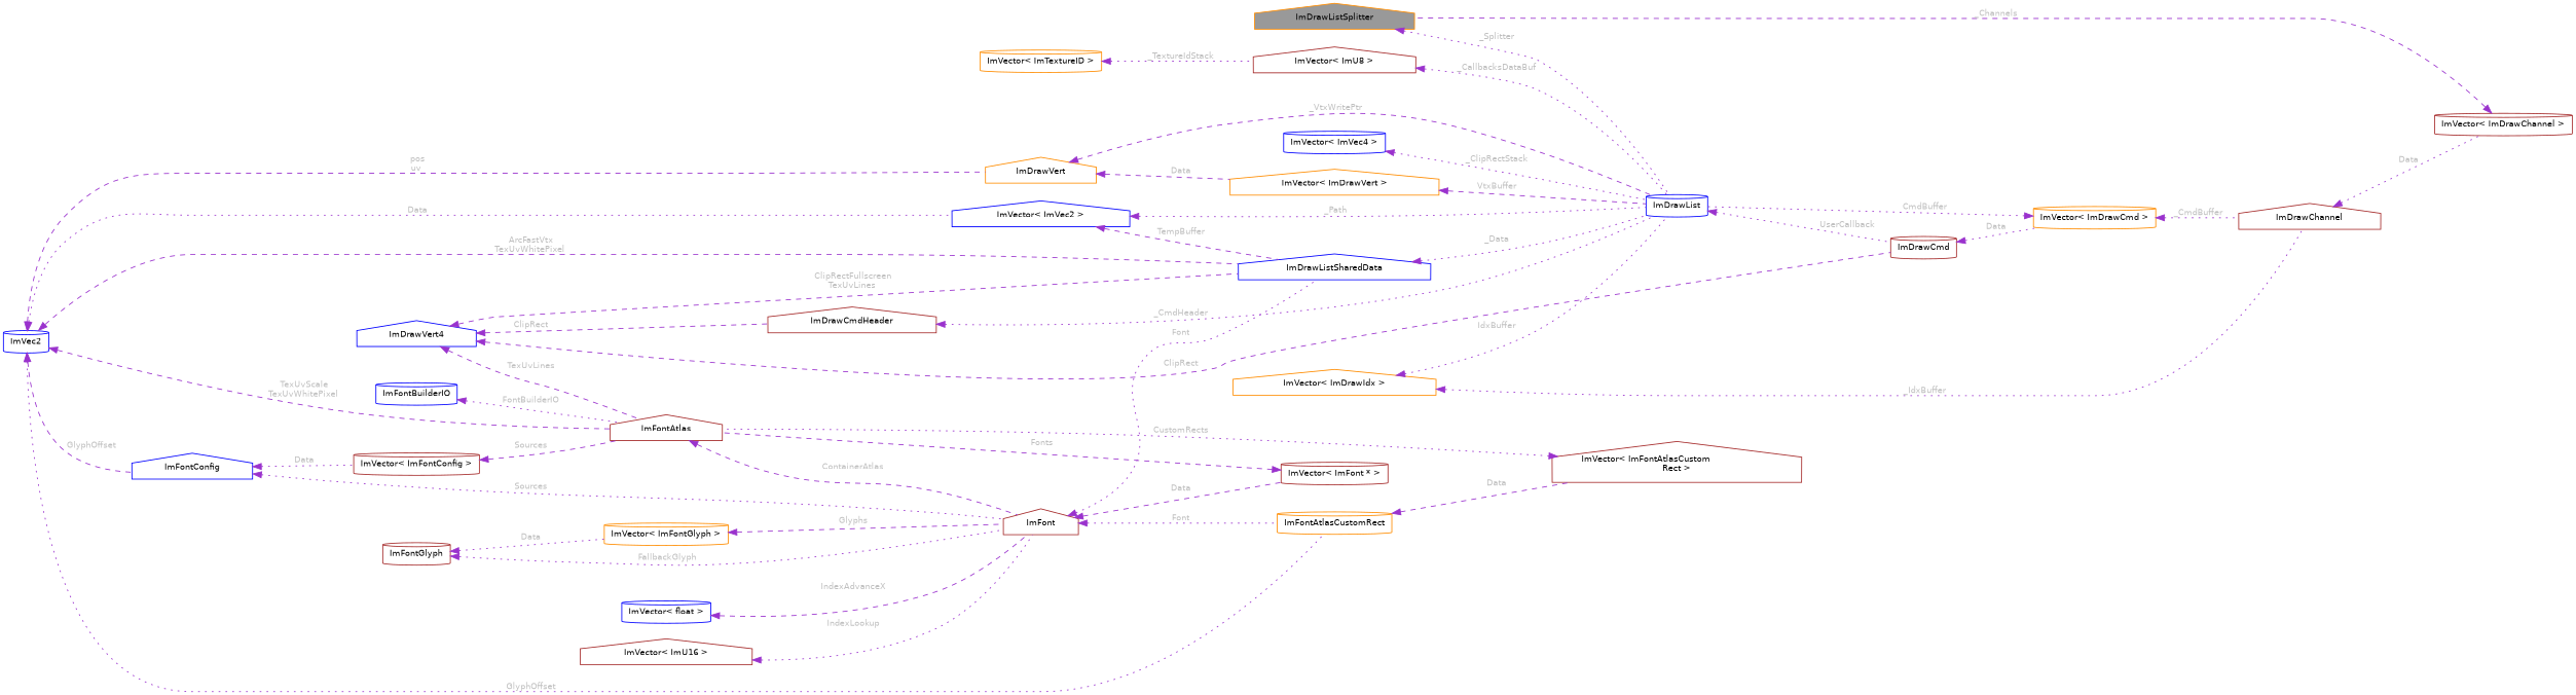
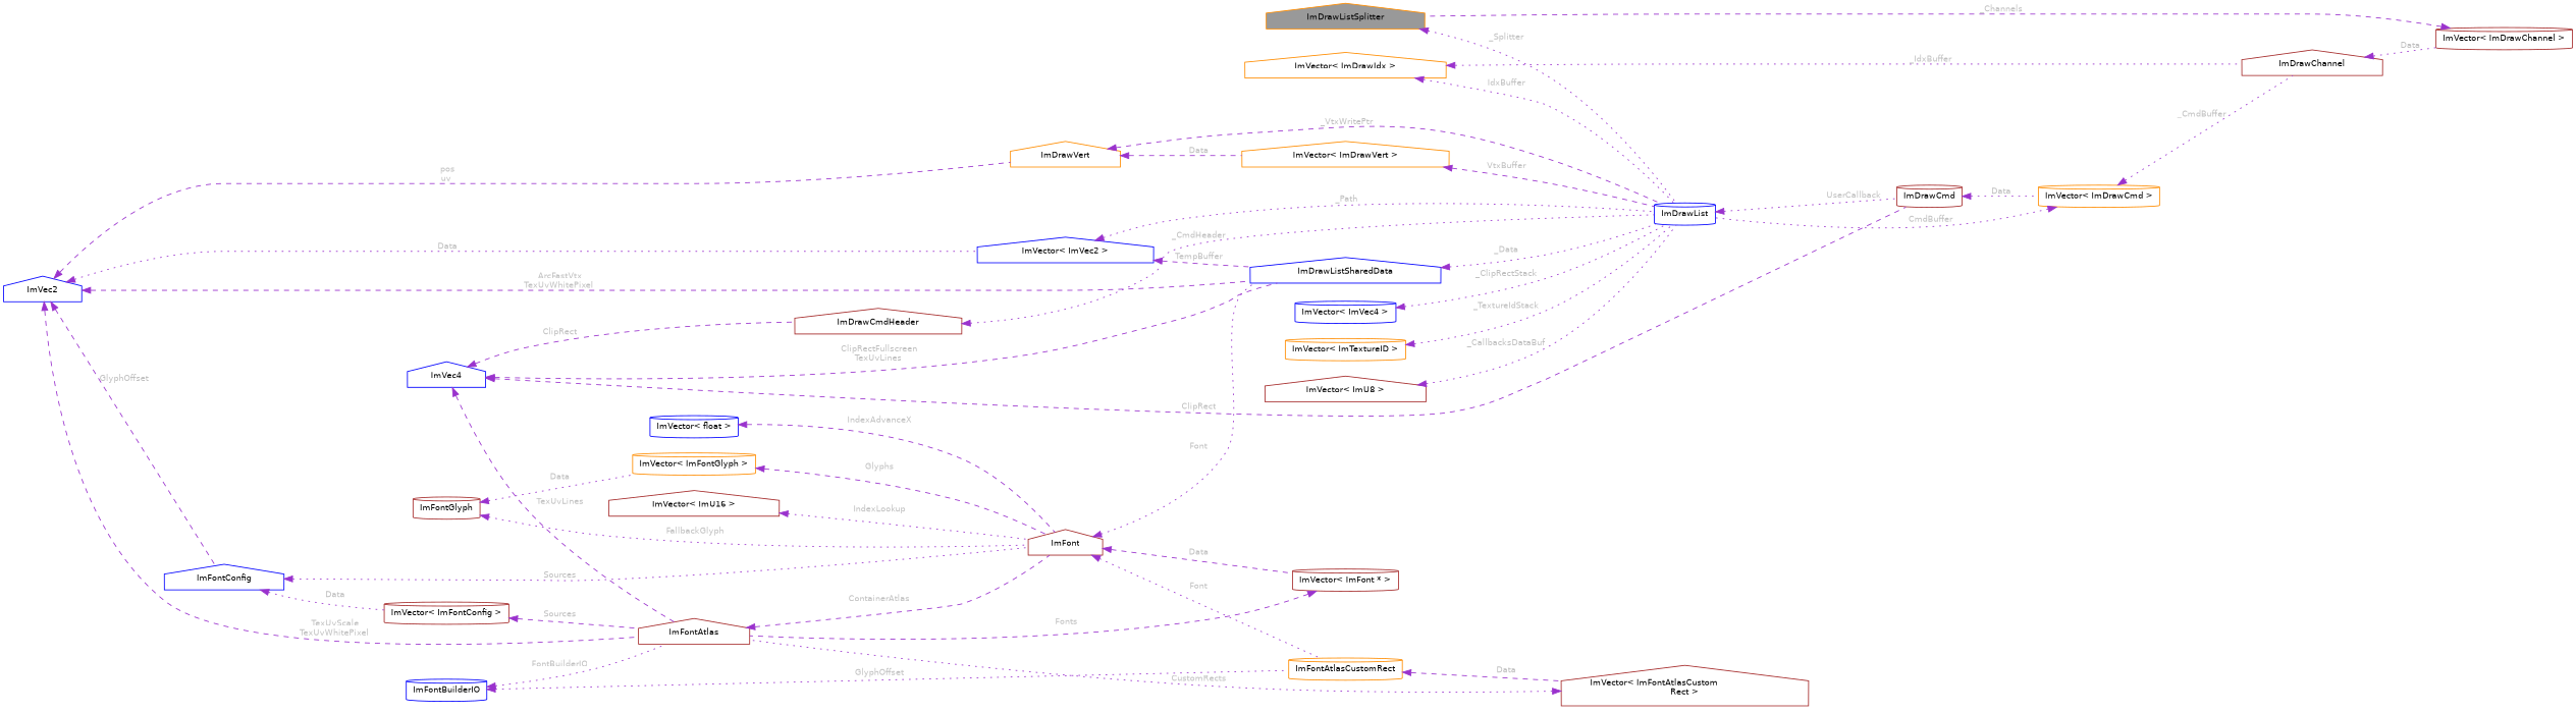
  digraph {
    rankdir=LR
    node [color=brown fillcolor=white fontname=Helvetica fontsize=10 shape=house style=filled]
    edge [color=darkorchid3 dir=back fontcolor=grey fontname=Helvetica fontsize=10 labelfontname=Helvetica labelfontsize=10 style=dotted]
    n1 [color=darkorange fillcolor=grey60 fontcolor=black height=0.2 label=ImDrawListSplitter width=0.4]
    n2 [color=blue height=0.2 label=ImDrawList shape=cylinder width=0.4]
    n3 [height=0.2 label=ImDrawCmd shape=cylinder width=0.4]
    n4 [height=0.2 label="ImVector\< ImDrawChannel \>" shape=cylinder width=0.4]
    n5 [height=0.2 label=ImDrawChannel width=0.4]
    n6 [color=darkorange height=0.2 label="ImVector\< ImDrawCmd \>" shape=cylinder width=0.4]
-   n7 [color=blue height=0.2 label=ImDrawVert4 width=0.4]
+   n7 [color=blue height=0.2 label=ImVec4 width=0.4]
    n8 [color=blue height=0.2 label=ImDrawListSharedData width=0.4]
    n9 [height=0.2 label=ImFontAtlas width=0.4]
    n10 [height=0.2 label=ImDrawCmdHeader width=0.4]
    n11 [height=0.2 label=ImFont width=0.4]
    n12 [color=blue height=0.2 label="ImVector\< ImVec4 \>" shape=cylinder width=0.4]
    n13 [color=darkorange height=0.2 label="ImVector\< ImDrawIdx \>" width=0.4]
    n14 [color=darkorange height=0.2 label="ImVector\< ImDrawVert \>" width=0.4]
    n15 [color=darkorange height=0.2 label=ImDrawVert width=0.4]
-   n16 [color=blue height=0.2 label=ImVec2 shape=cylinder width=0.4]
+   n16 [color=blue height=0.2 label=ImVec2 width=0.4]
    n17 [color=darkorange height=0.2 label=ImFontAtlasCustomRect shape=cylinder width=0.4]
    n18 [color=blue height=0.2 label=ImFontConfig width=0.4]
    n19 [color=blue height=0.2 label="ImVector\< ImVec2 \>" width=0.4]
    n20 [height=0.2 label="ImVector\< ImFontAtlasCustom\lRect \>" width=0.4]
    n21 [height=0.2 label="ImVector\< ImFontConfig \>" shape=cylinder width=0.4]
    n22 [height=0.2 label="ImVector\< ImFont * \>" shape=cylinder width=0.4]
    n23 [color=blue height=0.2 label="ImVector\< float \>" shape=cylinder width=0.4]
    n24 [height=0.2 label="ImVector\< ImU16 \>" width=0.4]
    n25 [color=darkorange height=0.2 label="ImVector\< ImFontGlyph \>" shape=cylinder width=0.4]
    n26 [height=0.2 label=ImFontGlyph shape=cylinder width=0.4]
    n27 [color=blue height=0.2 label=ImFontBuilderIO shape=cylinder width=0.4]
    n28 [color=darkorange height=0.2 label="ImVector\< ImTextureID \>" shape=cylinder width=0.4]
    n29 [height=0.2 label="ImVector\< ImU8 \>" width=0.4]
    n1 -> n2 [label=" _Splitter"]
    n2 -> n3 [label=" UserCallback"]
    n3 -> n6 [label=" Data"]
    n4 -> n1 [label=" _Channels" style=dashed]
    n5 -> n4 [label=" Data"]
    n6 -> n2 [label=" CmdBuffer"]
    n6 -> n5 [label=" _CmdBuffer"]
    n7 -> n3 [label=" ClipRect" style=dashed]
    n7 -> n8 [label=" ClipRectFullscreen\nTexUvLines" style=dashed]
    n7 -> n9 [label=" TexUvLines" style=dashed]
    n7 -> n10 [label=" ClipRect" style=dashed]
    n8 -> n2 [label=" _Data"]
    n9 -> n11 [label=" ContainerAtlas" style=dashed]
    n10 -> n2 [label=" _CmdHeader"]
    n11 -> n8 [label=" Font"]
    n11 -> n17 [label=" Font"]
    n11 -> n22 [label=" Data" style=dashed]
    n12 -> n2 [label=" _ClipRectStack"]
    n13 -> n2 [label=" IdxBuffer"]
    n13 -> n5 [label=" _IdxBuffer"]
    n14 -> n2 [label=" VtxBuffer" style=dashed]
    n15 -> n2 [label=" _VtxWritePtr" style=dashed]
    n15 -> n14 [label=" Data" style=dashed]
    n16 -> n8 [label=" ArcFastVtx\nTexUvWhitePixel" style=dashed]
    n16 -> n9 [label=" TexUvScale\nTexUvWhitePixel" style=dashed]
    n16 -> n15 [label=" pos\nuv" style=dashed]
-   n16 -> n17 [label=" GlyphOffset"]
+   n27 -> n17 [label=" GlyphOffset"]
    n16 -> n18 [label=" GlyphOffset" style=dashed]
    n16 -> n19 [label=" Data"]
    n17 -> n20 [label=" Data" style=dashed]
    n18 -> n11 [label=" Sources"]
    n18 -> n21 [label=" Data"]
    n19 -> n2 [label=" _Path"]
    n19 -> n8 [label=" TempBuffer" style=dashed]
    n20 -> n9 [label=" CustomRects"]
    n21 -> n9 [label=" Sources" style=dashed]
    n22 -> n9 [label=" Fonts" style=dashed]
    n23 -> n11 [label=" IndexAdvanceX" style=dashed]
    n24 -> n11 [label=" IndexLookup"]
    n25 -> n11 [label=" Glyphs" style=dashed]
    n26 -> n11 [label=" FallbackGlyph"]
    n26 -> n25 [label=" Data"]
    n27 -> n9 [label=" FontBuilderIO"]
-   n28 -> n29 [label=" _TextureIdStack"]
+   n28 -> n2 [label=" _TextureIdStack"]
    n29 -> n2 [label=" _CallbacksDataBuf"]
  }
